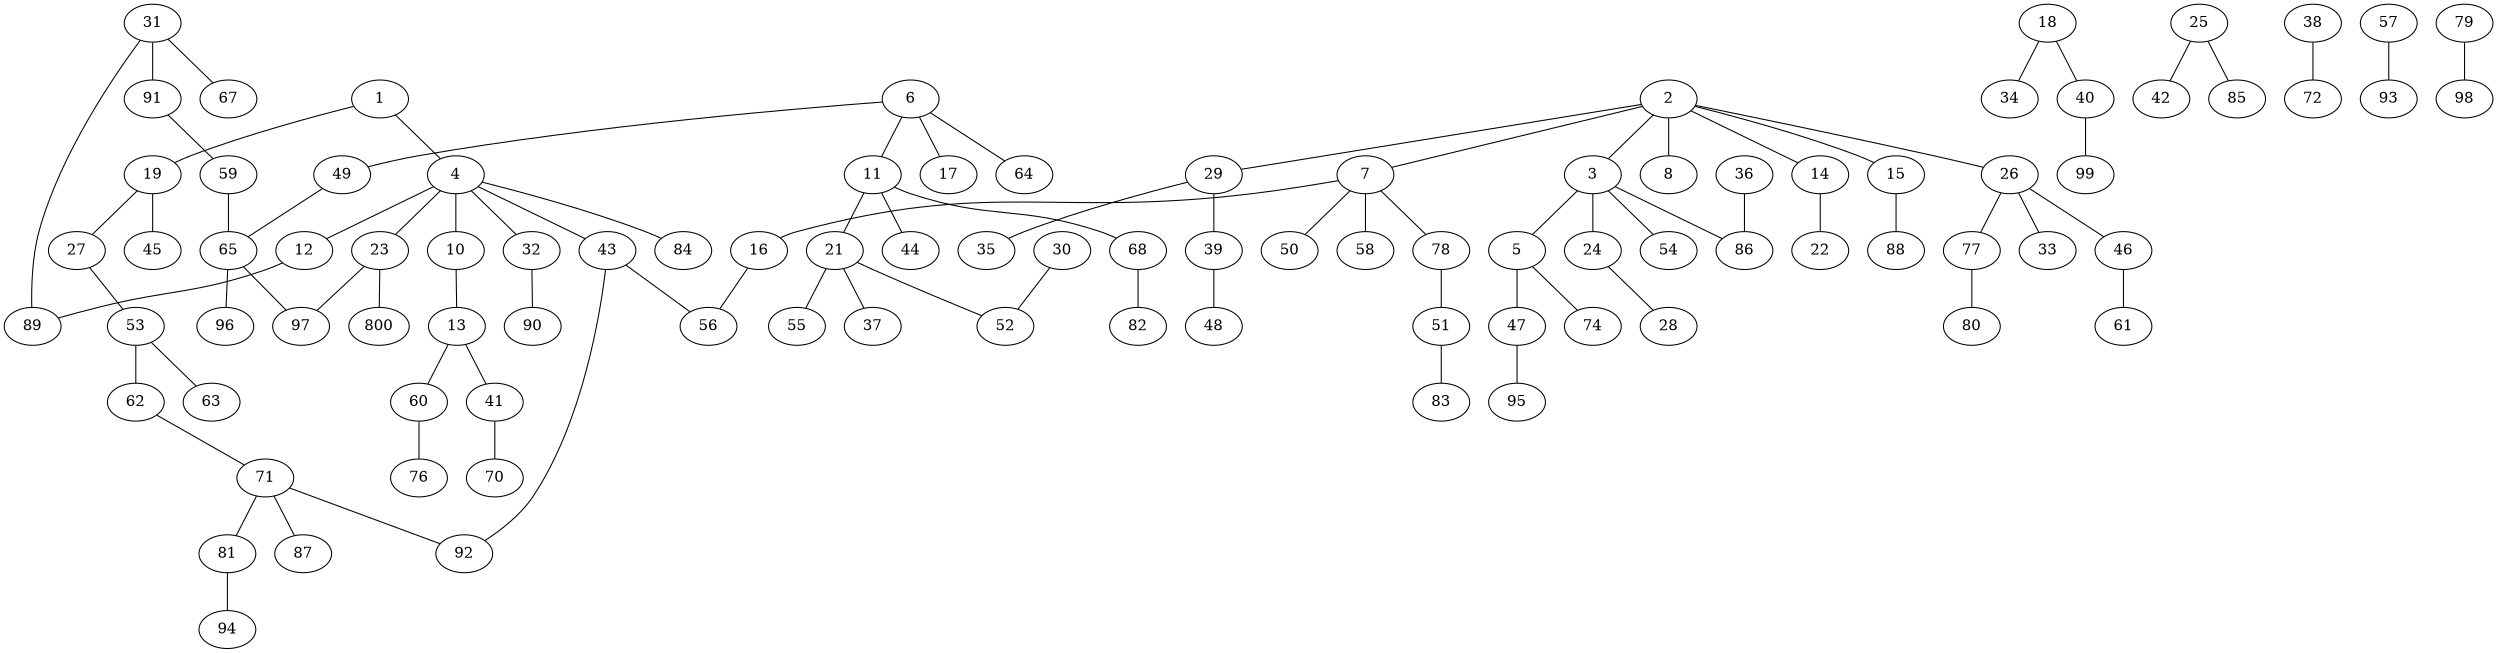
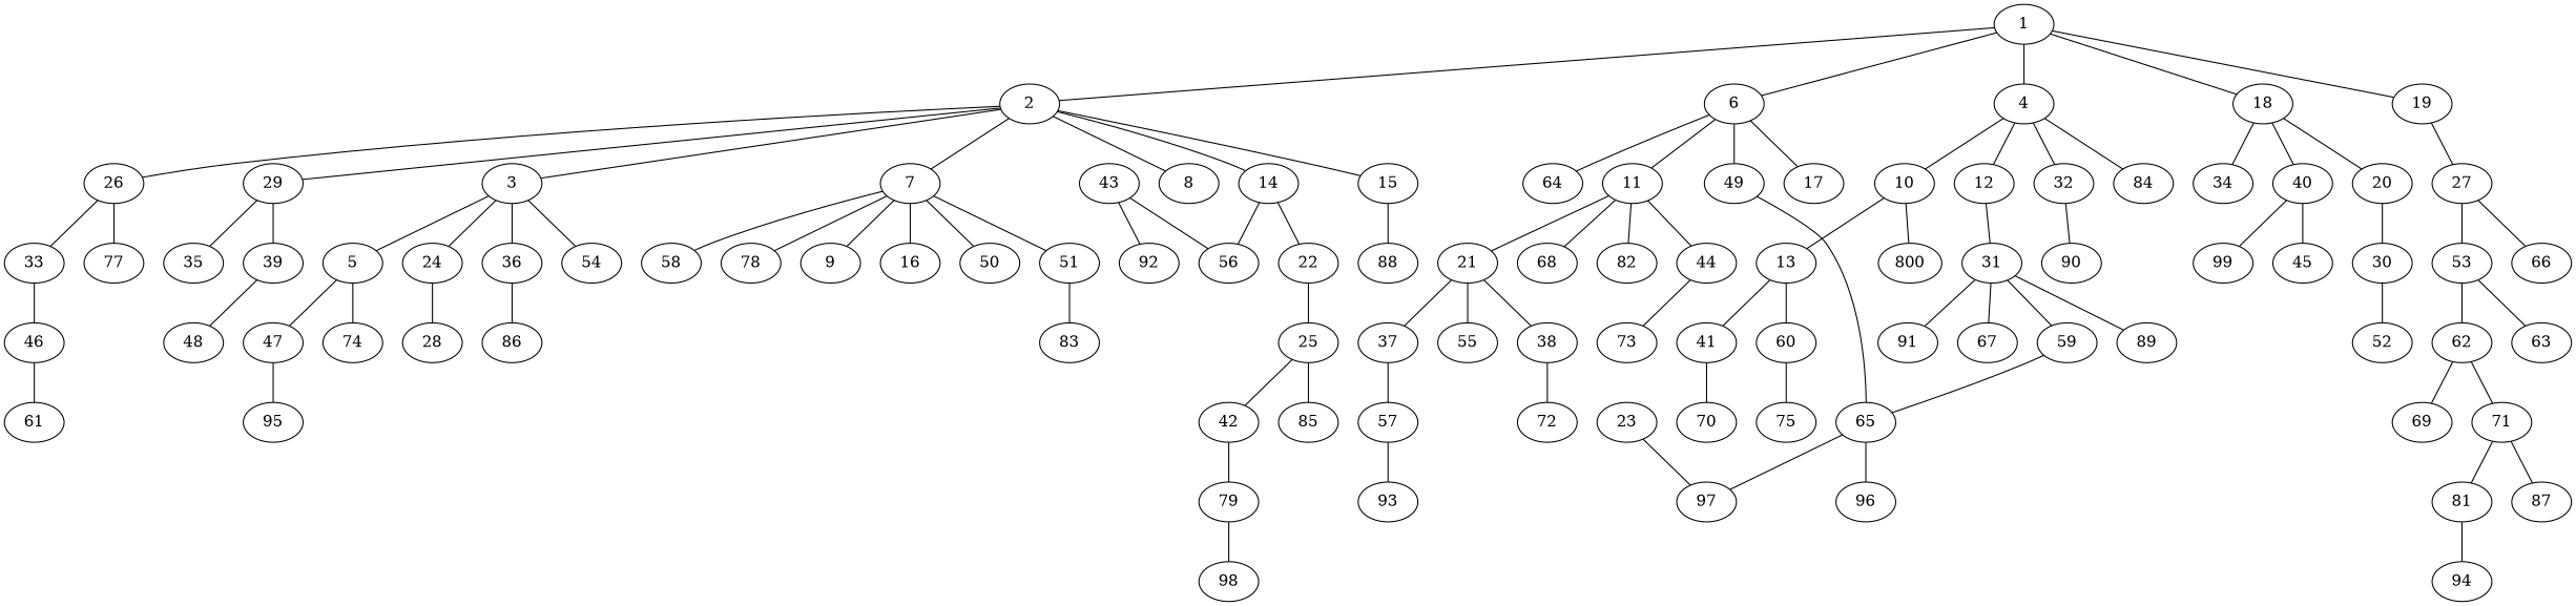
  graph {
    1
    2
    4
    6
    18
    19
    3
    7
    8
    14
    15
    26
    29
    10
    12
    23
    32
    43
    84
    11
    17
    49
    64
+   20
    34
    40
    27
    5
    24
    36
    54
+   9
    16
    50
    51
    58
    78
    22
    88
    33
    46
    77
    35
    39
    13
    31
    97
    n48 [label=800]
    90
    56
    92
    21
    44
    68
    82
    65
    30
    45
    99
    53
+   66
    47
    74
    28
    86
    83
    25
    61
-   80
    48
    95
    41
    60
    59
    67
    89
    91
    37
    38
    55
+   73
    96
    70
-   76
+   76 [label=75]
    57
    72
    42
    85
    52
    62
    63
    93
    79
    98
+   69
    71
    81
    87
    94
+   1 -- 2
    1 -- 4
+   1 -- 6
+   1 -- 18
    1 -- 19
    2 -- 3
    2 -- 7
    2 -- 8
    2 -- 14
    2 -- 15
    2 -- 26
    2 -- 29
    4 -- 10
    4 -- 12
-   4 -- 23
    4 -- 32
-   4 -- 43
    4 -- 84
    6 -- 11
    6 -- 17
    6 -- 49
    6 -- 64
+   18 -- 20
    18 -- 34
    18 -- 40
    19 -- 27
    3 -- 5
    3 -- 24
-   3 -- 86
+   3 -- 36
    3 -- 54
+   7 -- 9
    7 -- 16
    7 -- 50
-   78 -- 51
+   7 -- 51
    7 -- 58
    7 -- 78
    14 -- 22
    15 -- 88
    26 -- 33
-   26 -- 46
+   33 -- 46
    26 -- 77
    29 -- 35
    29 -- 39
    10 -- 13
-   12 -- 89
+   12 -- 31
    23 -- 97
-   23 -- n48
+   10 -- n48
    32 -- 90
    43 -- 56
    43 -- 92
    11 -- 21
    11 -- 44
    11 -- 68
-   68 -- 82
+   11 -- 82
    49 -- 65
-   19 -- 45
+   20 -- 30
+   40 -- 45
    40 -- 99
    27 -- 53
+   27 -- 66
    5 -- 47
    5 -- 74
    24 -- 28
    36 -- 86
-   16 -- 56
+   14 -- 56
    51 -- 83
+   22 -- 25
    46 -- 61
-   77 -- 80
    39 -- 48
    13 -- 41
    13 -- 60
-   91 -- 59
+   31 -- 59
    31 -- 67
    31 -- 89
    31 -- 91
    21 -- 37
-   21 -- 52
+   21 -- 38
    21 -- 55
+   44 -- 73
    65 -- 97
    65 -- 96
    30 -- 52
    53 -- 62
    53 -- 63
    47 -- 95
    25 -- 42
    25 -- 85
    41 -- 70
    60 -- 76
    59 -- 65
+   37 -- 57
    38 -- 72
    57 -- 93
+   42 -- 79
+   62 -- 69
    62 -- 71
    79 -- 98
-   71 -- 92
    71 -- 81
    71 -- 87
    81 -- 94
  }
